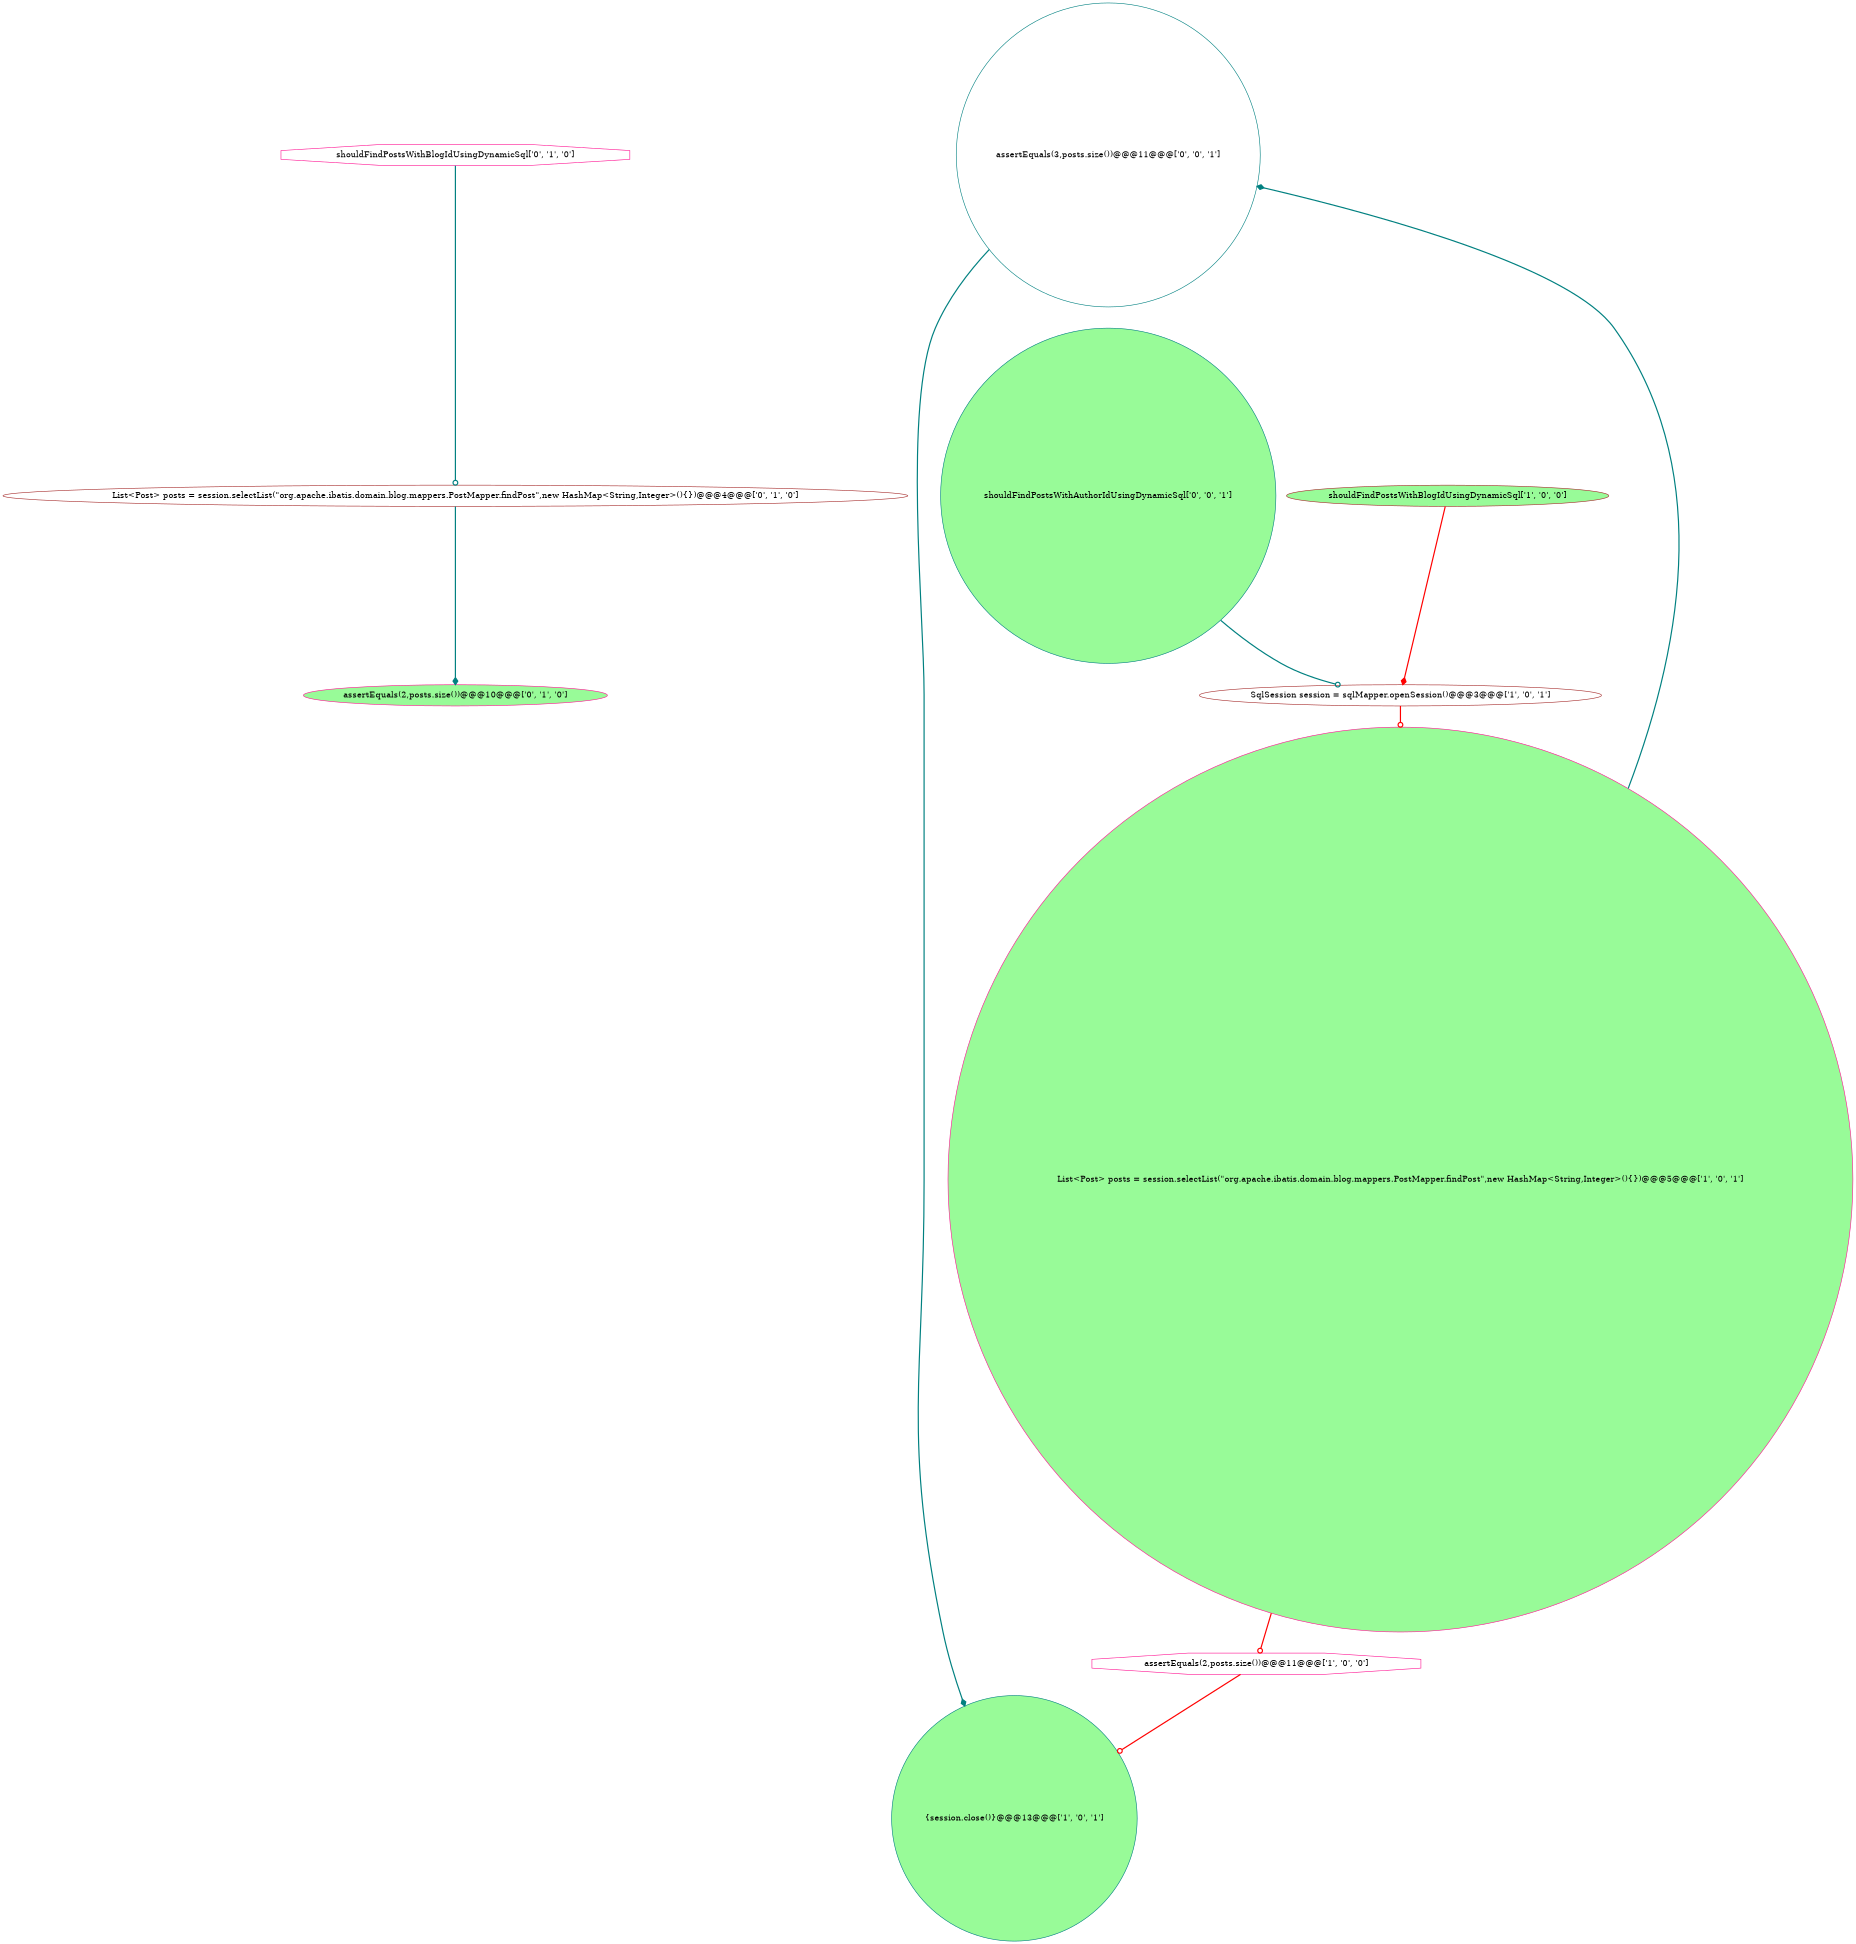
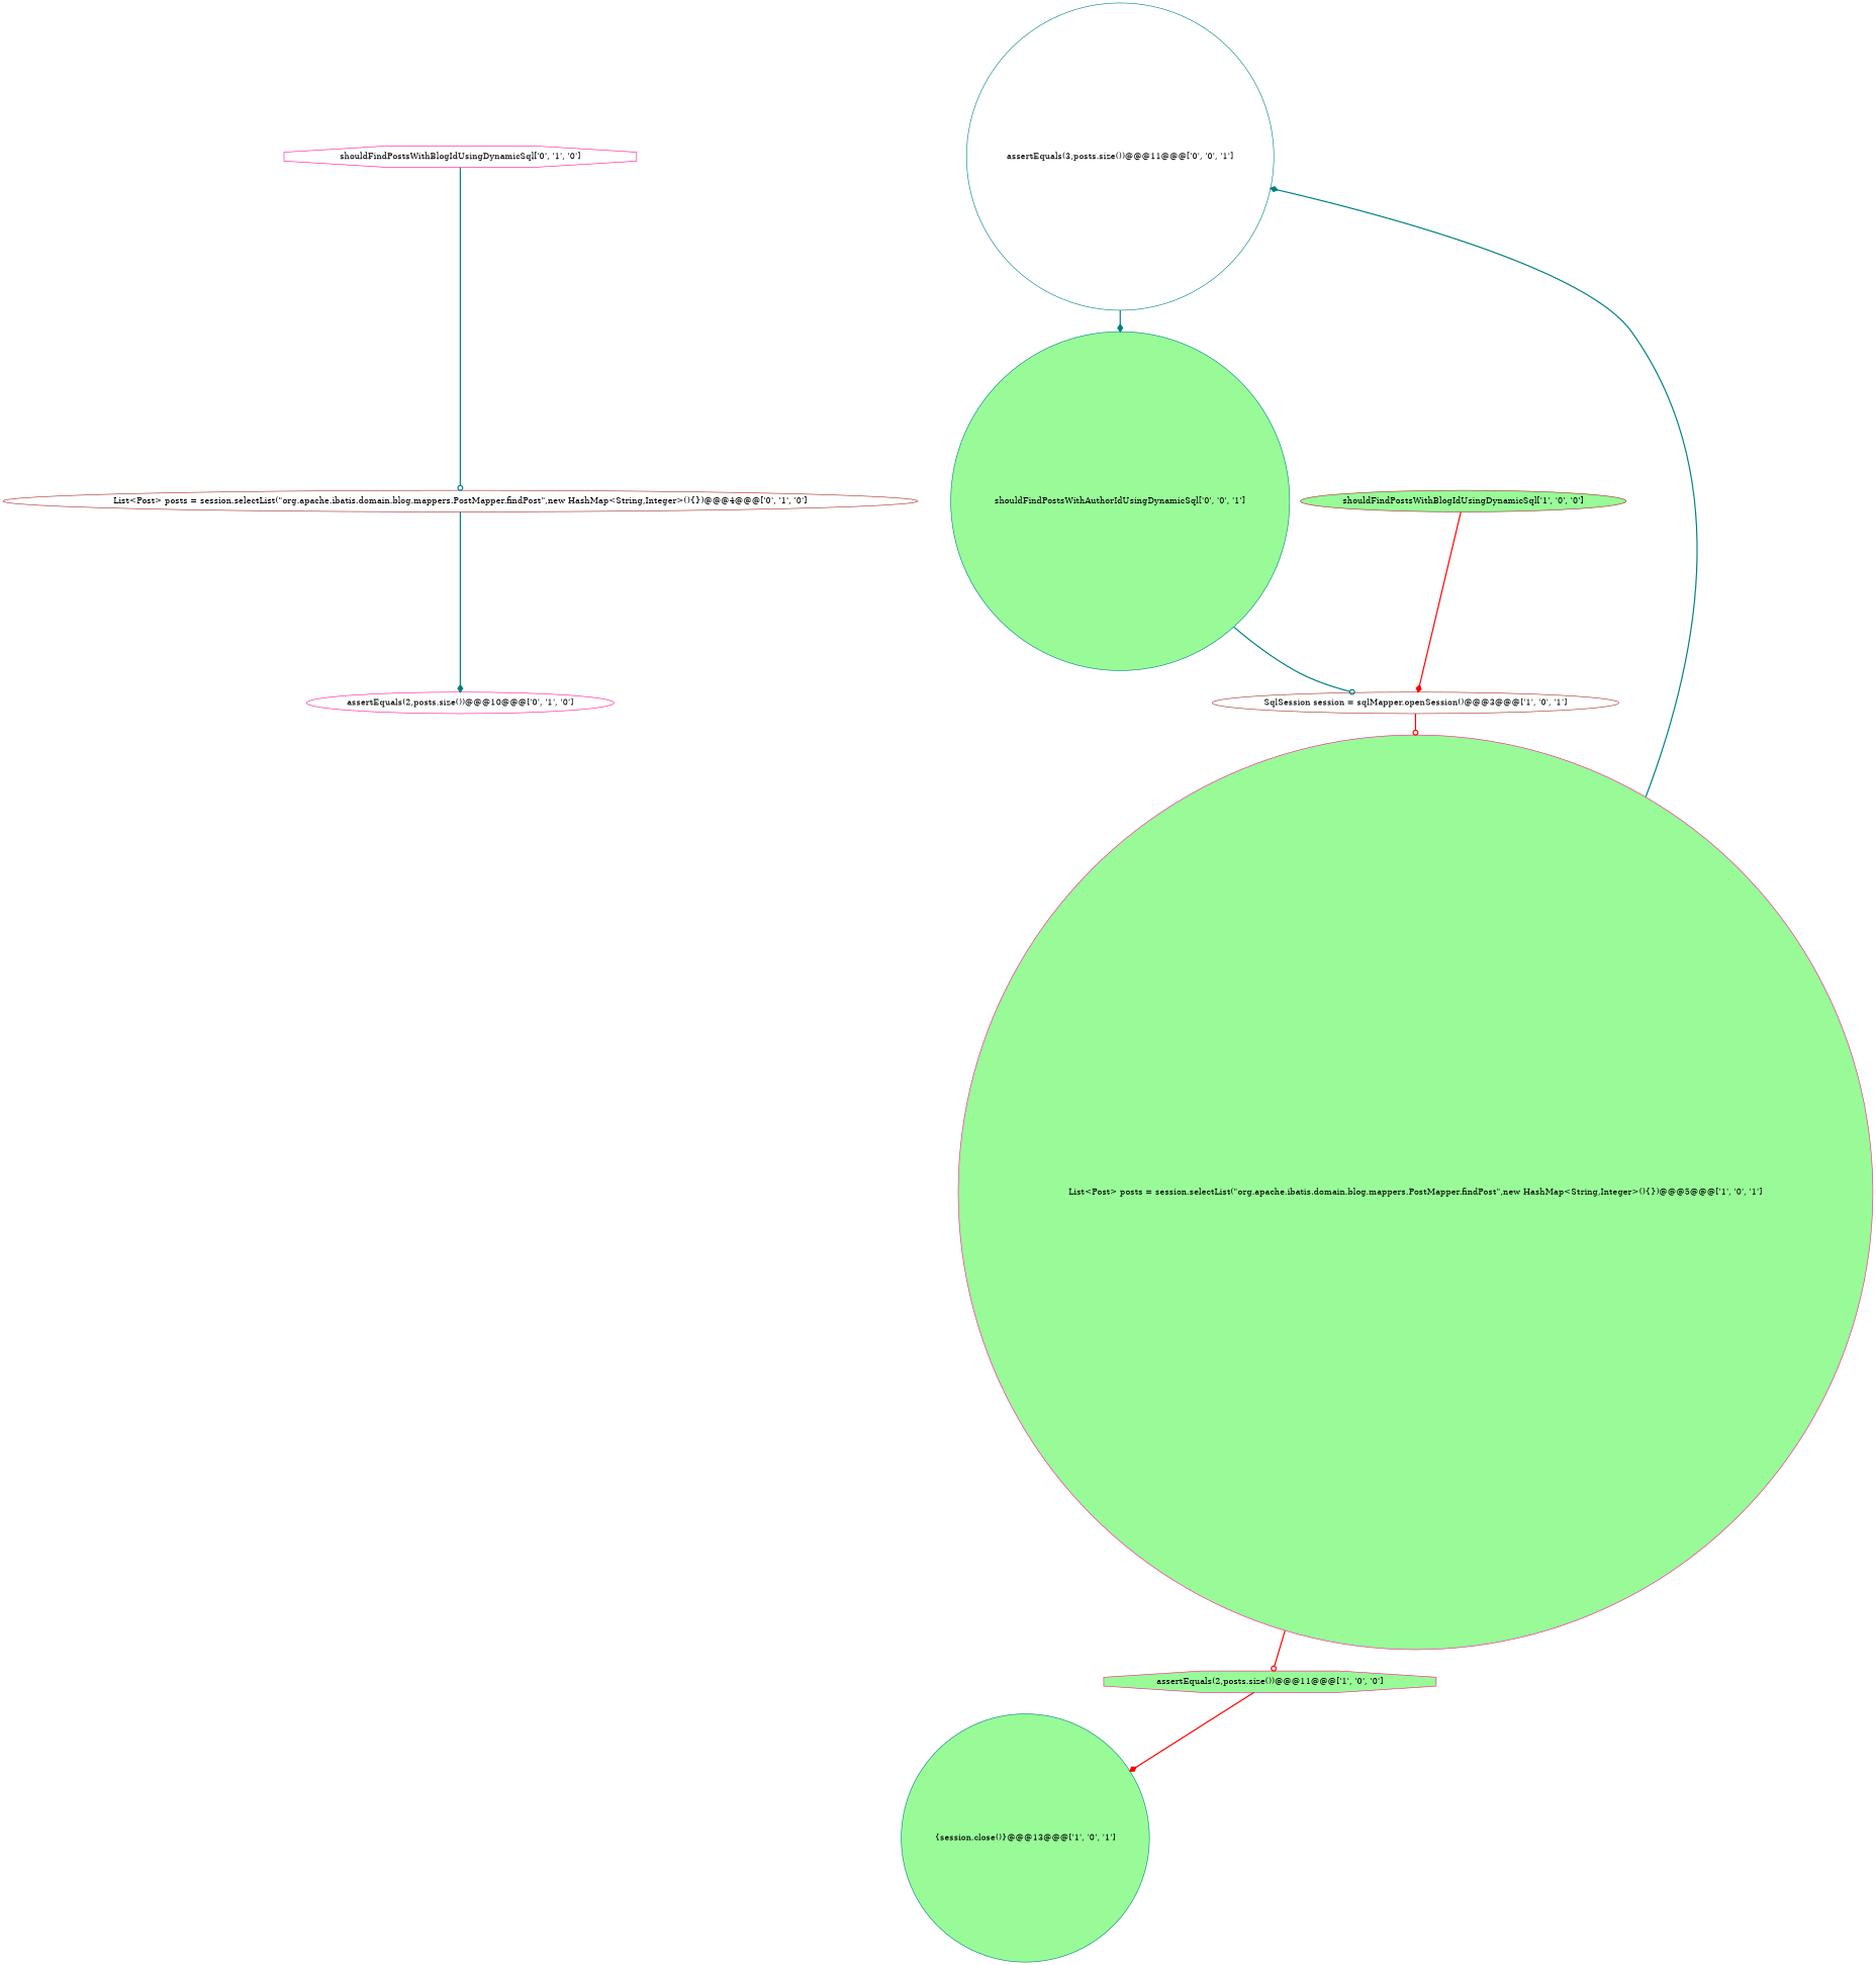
  digraph {
    node [color=deeppink fillcolor=palegreen shape=ellipse style=filled]
    edge [arrowhead=odot color=teal style=bold]
-   n1 [label="assertEquals(2,posts.size())@@@10@@@['0', '1', '0']"]
+   n1 [fillcolor=white label="assertEquals(2,posts.size())@@@10@@@['0', '1', '0']"]
    n2 [color=teal fillcolor=white label="assertEquals(3,posts.size())@@@11@@@['0', '0', '1']" shape=circle]
    n3 [color=teal label="{session.close()}@@@13@@@['1', '0', '1']" shape=circle]
    n4 [color=brown label="shouldFindPostsWithBlogIdUsingDynamicSql['1', '0', '0']"]
    n5 [color=brown fillcolor=white label="SqlSession session = sqlMapper.openSession()@@@3@@@['1', '0', '1']"]
    n6 [label="List<Post> posts = session.selectList(\"org.apache.ibatis.domain.blog.mappers.PostMapper.findPost\",new HashMap<String,Integer>(){})@@@5@@@['1', '0', '1']" shape=circle]
    n7 [fillcolor=white label="shouldFindPostsWithBlogIdUsingDynamicSql['0', '1', '0']" shape=octagon]
    n8 [color=brown fillcolor=white label="List<Post> posts = session.selectList(\"org.apache.ibatis.domain.blog.mappers.PostMapper.findPost\",new HashMap<String,Integer>(){})@@@4@@@['0', '1', '0']"]
-   n9 [fillcolor=white label="assertEquals(2,posts.size())@@@11@@@['1', '0', '0']" shape=octagon]
+   n9 [label="assertEquals(2,posts.size())@@@11@@@['1', '0', '0']" shape=octagon]
    n10 [color=teal label="shouldFindPostsWithAuthorIdUsingDynamicSql['0', '0', '1']" shape=circle]
-   n2 -> n3 [arrowhead=diamond]
+   n2 -> n10 [arrowhead=diamond]
    n4 -> n5 [arrowhead=diamond color=red]
    n5 -> n6 [color=red]
    n6 -> n2 [arrowhead=diamond]
    n6 -> n9 [color=red]
    n7 -> n8
    n8 -> n1 [arrowhead=diamond]
-   n9 -> n3 [color=red]
+   n9 -> n3 [arrowhead=diamond color=red]
    n10 -> n5
  }
